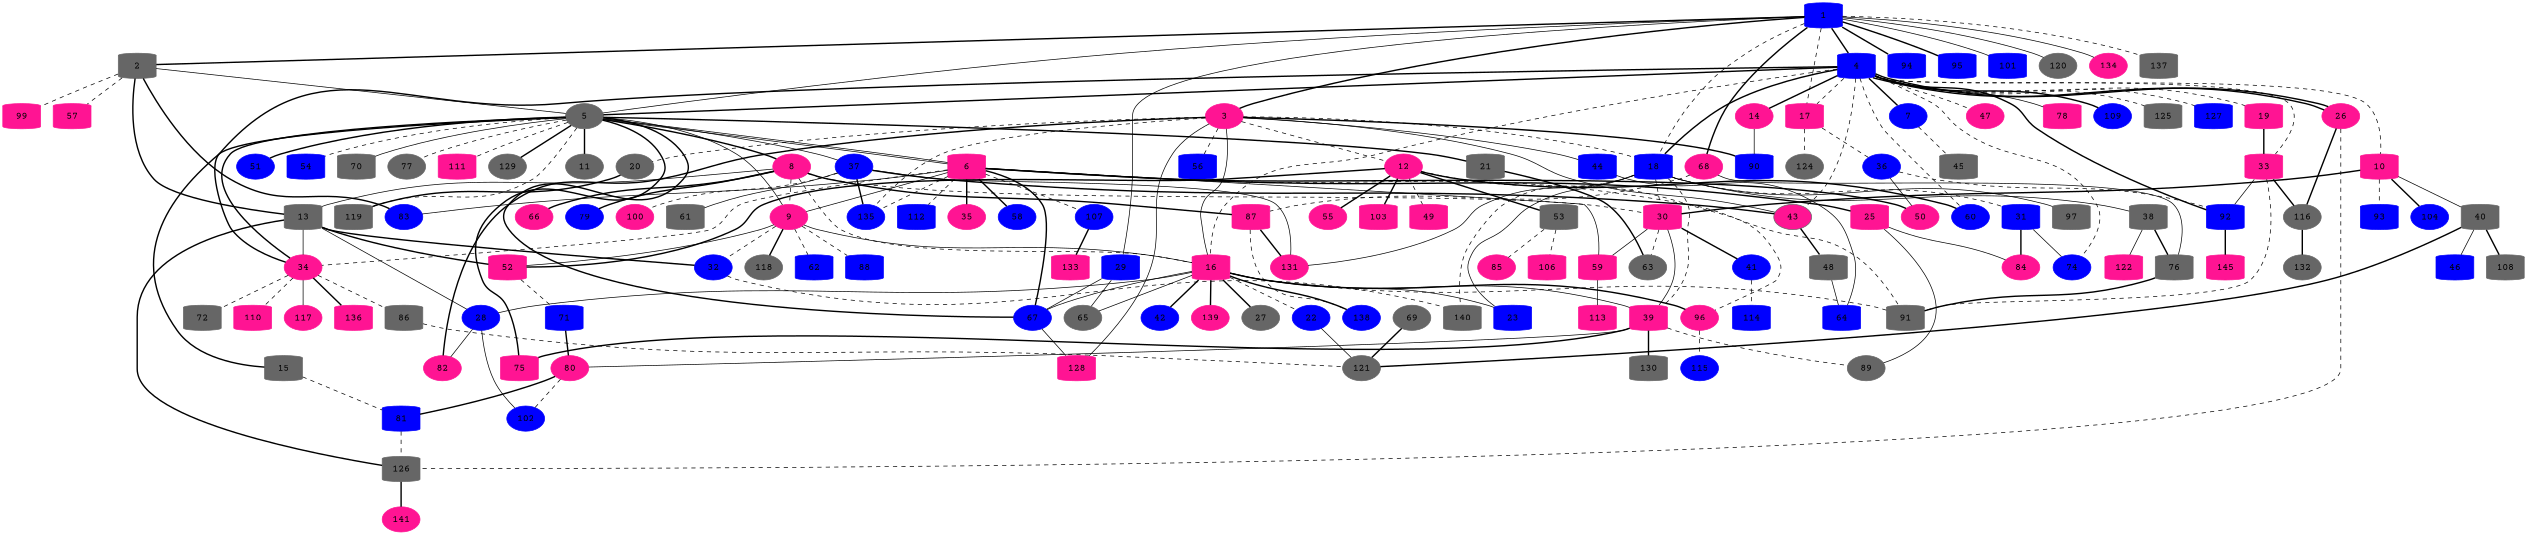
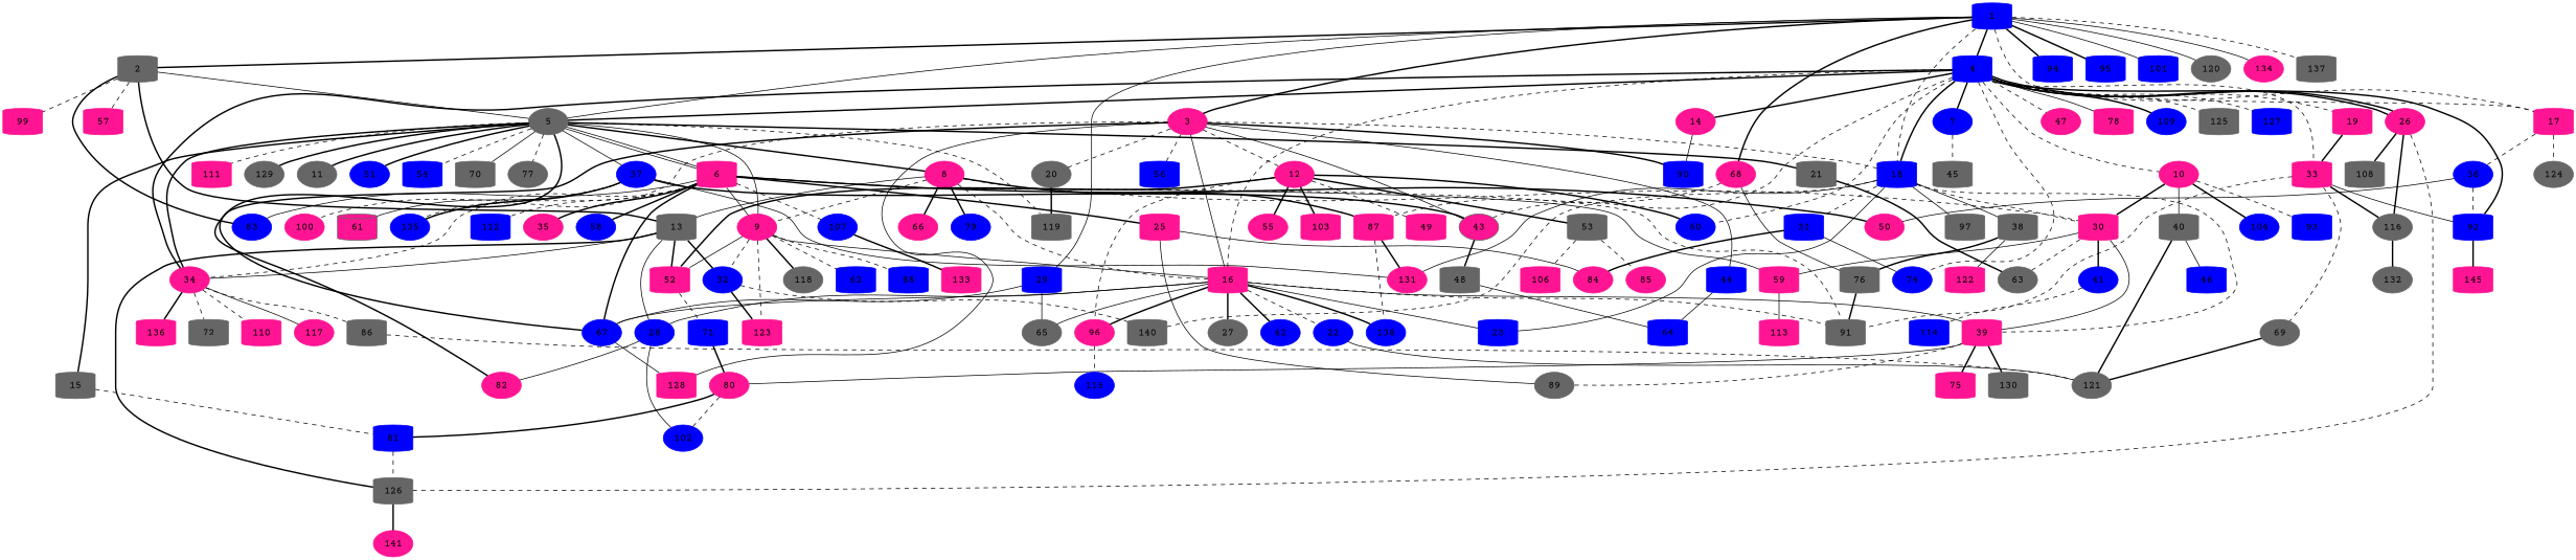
  graph {
    fontname="Courier Prime"
    node [color=deeppink fontname="Courier Prime" shape=cylinder style=filled]
    edge [fontname="Courier Prime" style=bold]
    1 [color=blue]
    2 [color=gray40]
    3 [shape=ellipse]
    4 [color=blue]
    5 [color=gray40 shape=ellipse]
    17
    18 [color=blue]
    29 [color=blue]
    68 [shape=ellipse]
    94 [color=blue]
    95 [color=blue]
    101 [color=blue]
    120 [color=gray40 shape=ellipse]
    134 [shape=ellipse]
    137 [color=gray40]
    13 [color=gray40]
    57
    83 [color=blue shape=ellipse]
    99
    12 [shape=ellipse]
    16
    20 [color=gray40 shape=ellipse]
    43 [color=gray40 fillcolor=deeppink shape=ellipse]
    44 [color=blue]
    56 [color=blue]
    82 [shape=ellipse]
    90 [color=blue]
    128
    135 [color=blue shape=ellipse]
    7 [color=blue shape=ellipse]
-   10
+   10 [shape=ellipse]
    14 [shape=ellipse]
    19
    26 [shape=ellipse]
    33
    34 [shape=ellipse]
    47 [shape=ellipse]
    60 [color=blue shape=ellipse]
    74 [color=blue shape=ellipse]
    78
    92 [color=blue]
    109 [color=blue shape=ellipse]
    125 [color=gray40]
    127 [color=blue]
    6
    8 [shape=ellipse]
    9 [shape=ellipse]
    11 [color=gray40 shape=ellipse]
    15 [color=gray40]
    21 [color=gray40]
    37 [color=blue shape=ellipse]
    51 [color=blue shape=ellipse]
    54 [color=blue]
    67 [color=blue shape=ellipse]
    70 [color=gray40]
    75
    77 [color=gray40 shape=ellipse]
    111
    119 [color=gray40]
    129 [color=gray40 shape=ellipse]
    36 [color=blue shape=ellipse]
    124 [color=gray40 shape=ellipse]
    30
    23 [color=blue]
    39
    31 [color=blue]
    38 [color=gray40]
    97 [color=gray40]
    131 [shape=ellipse]
    140 [color=gray40]
    65 [color=gray40 shape=ellipse]
    87
    76 [color=gray40]
    32 [color=blue shape=ellipse]
    52
    28 [color=blue shape=ellipse]
    126 [color=gray40]
    49
    53 [color=gray40]
    55 [shape=ellipse]
    96 [shape=ellipse]
    103
    91 [color=gray40]
    22 [color=blue shape=ellipse]
    27 [color=gray40 shape=ellipse]
    42 [color=blue shape=ellipse]
    138 [color=blue shape=ellipse]
-   139 [shape=ellipse]
    48 [color=gray40]
    64 [color=blue]
    45 [color=gray40]
    40 [color=gray40]
    93 [color=blue]
    104 [color=blue shape=ellipse]
    116 [color=gray40 shape=ellipse]
    69 [color=gray40 shape=ellipse]
    72 [color=gray40]
    86 [color=gray40]
    110
    117 [shape=ellipse]
    136
    n102 [label=145]
    25
    35 [shape=ellipse]
    50 [shape=ellipse]
    58 [color=blue shape=ellipse]
    59
    107 [color=blue shape=ellipse]
    112 [color=blue]
    66 [shape=ellipse]
    79 [color=blue shape=ellipse]
    62 [color=blue]
    88 [color=blue]
    118 [color=gray40 shape=ellipse]
+   123
    81 [color=blue]
    63 [color=gray40 shape=ellipse]
-   61 [color=gray40]
+   61 [color=gray40 fillcolor=deeppink]
    100 [shape=ellipse]
    84 [shape=ellipse]
    89 [color=gray40 shape=ellipse]
    113
    133
    41 [color=blue shape=ellipse]
    71 [color=blue]
    121 [color=gray40 shape=ellipse]
    46 [color=blue]
    108 [color=gray40]
    85 [shape=ellipse]
    106
    115 [color=blue shape=ellipse]
    102 [color=blue shape=ellipse]
    141 [shape=ellipse]
    80 [shape=ellipse]
    130 [color=gray40]
    122
    132 [color=gray40 shape=ellipse]
    114 [color=blue]
    1 -- 2
    1 -- 3
    1 -- 4
    1 -- 5 [style=solid]
    1 -- 17 [style=dashed]
    1 -- 18 [style=dashed]
    1 -- 29 [style=solid]
    1 -- 68
    1 -- 94
    1 -- 95
    1 -- 101 [style=solid]
    1 -- 120 [style=solid]
    1 -- 134 [style=solid]
    1 -- 137 [style=dashed]
    2 -- 5 [style=solid]
    2 -- 13
    2 -- 57 [style=dashed]
    2 -- 83
    2 -- 99 [style=dashed]
    3 -- 18 [style=dashed]
    3 -- 12 [style=dashed]
    3 -- 16 [style=solid]
    3 -- 20 [style=dashed]
    3 -- 43 [style=solid]
    3 -- 44 [style=solid]
    3 -- 56 [style=dashed]
    3 -- 82
    3 -- 90
    3 -- 128 [style=solid]
    3 -- 135 [style=dashed]
    4 -- 5
    4 -- 17 [style=dashed]
    4 -- 18
    4 -- 16 [style=dashed]
    4 -- 43 [style=dashed]
    4 -- 7
    4 -- 10 [style=dashed]
    4 -- 14
    4 -- 19 [style=dashed]
    4 -- 26
    4 -- 26
    4 -- 33 [style=dashed]
    4 -- 34
    4 -- 47 [style=dashed]
    4 -- 60 [style=dashed]
    4 -- 74 [style=dashed]
    4 -- 78 [style=solid]
    4 -- 92
    4 -- 109
    4 -- 125 [style=dashed]
    4 -- 127 [style=dashed]
    5 -- 34
    5 -- 6 [style=solid]
    5 -- 6 [style=solid]
    5 -- 8
    5 -- 9 [style=solid]
    5 -- 11
    5 -- 15
    5 -- 21
    5 -- 37 [style=solid]
    5 -- 51
    5 -- 54 [style=dashed]
    5 -- 67
    5 -- 70 [style=solid]
-   5 -- 75
    5 -- 77 [style=dashed]
    5 -- 111 [style=dashed]
    5 -- 119 [style=dashed]
    5 -- 129
    17 -- 36 [style=dashed]
    17 -- 124 [style=dashed]
    18 -- 30 [style=dashed]
    18 -- 23 [style=solid]
    18 -- 39 [style=dashed]
    18 -- 31 [style=dashed]
    18 -- 38 [style=solid]
    18 -- 97 [style=solid]
    18 -- 131 [style=solid]
    18 -- 140 [style=dashed]
    29 -- 67 [style=solid]
    29 -- 65 [style=solid]
    68 -- 87 [style=dashed]
    68 -- 76 [style=solid]
    13 -- 34 [style=solid]
    13 -- 32
    13 -- 52
    13 -- 28 [style=solid]
    13 -- 126
    12 -- 60
    12 -- 52
    12 -- 49 [style=dashed]
    12 -- 53
    12 -- 55
    12 -- 96 [style=dashed]
    12 -- 103
    16 -- 67 [style=solid]
    16 -- 23 [style=solid]
    16 -- 39 [style=solid]
    16 -- 65 [style=solid]
    16 -- 28 [style=solid]
    16 -- 96
    16 -- 91 [style=dashed]
    16 -- 22 [style=dashed]
    16 -- 27
    16 -- 42
    16 -- 138
-   16 -- 139
    20 -- 119
    43 -- 48
    44 -- 64 [style=solid]
    7 -- 45 [style=dashed]
    10 -- 30
    10 -- 40 [style=solid]
    10 -- 93 [style=dashed]
    10 -- 104
    14 -- 90 [style=solid]
    19 -- 33
    26 -- 126 [style=dashed]
    26 -- 116
    33 -- 92 [style=solid]
    33 -- 91 [style=dashed]
    33 -- 116
+   33 -- 69 [style=dashed]
    34 -- 72 [style=dashed]
    34 -- 86 [style=dashed]
    34 -- 110 [style=dashed]
    34 -- 117 [style=solid]
    34 -- 136
    92 -- n102
    6 -- 83 [style=solid]
    6 -- 135 [style=dashed]
    6 -- 34 [style=dashed]
    6 -- 9 [style=solid]
    6 -- 67
    6 -- 91 [style=dashed]
    6 -- 25
    6 -- 35
    6 -- 50
    6 -- 58
    6 -- 59 [style=solid]
    6 -- 107 [style=dashed]
    6 -- 112 [style=dashed]
    8 -- 13 [style=solid]
    8 -- 16 [style=dashed]
    8 -- 9 [style=dashed]
    8 -- 30 [style=dashed]
    8 -- 87
    8 -- 66
    8 -- 79
    9 -- 16 [style=solid]
    9 -- 32 [style=dashed]
    9 -- 52 [style=solid]
    9 -- 62 [style=dashed]
    9 -- 88 [style=dashed]
    9 -- 118
+   9 -- 123 [style=dashed]
    15 -- 81 [style=dashed]
    21 -- 63
    37 -- 43
    37 -- 135
    37 -- 131 [style=solid]
    37 -- 61 [style=solid]
    37 -- 100 [style=dashed]
    67 -- 128 [style=solid]
    36 -- 92 [style=dashed]
    36 -- 50 [style=solid]
    30 -- 39 [style=solid]
    30 -- 59 [style=solid]
    30 -- 63 [style=dashed]
    30 -- 41
    39 -- 75
    39 -- 89 [style=dashed]
    39 -- 80 [style=solid]
    39 -- 130
    31 -- 74 [style=solid]
    31 -- 84
    38 -- 76
    38 -- 122 [style=solid]
    87 -- 131
    87 -- 138 [style=dashed]
    76 -- 91
    32 -- 140 [style=dashed]
+   32 -- 123
    52 -- 71 [style=dashed]
    28 -- 82 [style=solid]
    28 -- 102 [style=solid]
    126 -- 141
    53 -- 85 [style=dashed]
    53 -- 106 [style=dashed]
    96 -- 115 [style=dashed]
    22 -- 121 [style=solid]
    48 -- 64 [style=solid]
    40 -- 121
    40 -- 46 [style=solid]
-   40 -- 108
+   26 -- 108
    116 -- 132
    69 -- 121
    86 -- 121 [style=dashed]
    25 -- 84 [style=solid]
    25 -- 89 [style=solid]
    59 -- 113 [style=solid]
    107 -- 133
    81 -- 126 [style=dashed]
    41 -- 114 [style=dashed]
    71 -- 80
    80 -- 81
    80 -- 102 [style=dashed]
  }
